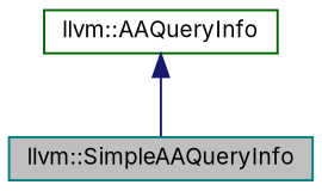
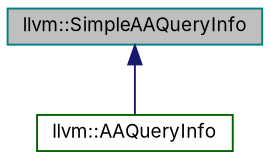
  digraph {
    fontname=Inter
    node [fontname=Inter fontsize=10 shape=record]
    n1 [color=teal fillcolor=grey75 fontcolor=black height=0.2 label="llvm::SimpleAAQueryInfo" style=filled width=0.4]
    n2 [color=darkgreen height=0.2 label="llvm::AAQueryInfo" width=0.4]
-   n2 -> n1 [color=midnightblue dir=back fontname=Inter fontsize=10 labelfontname=Helvetica labelfontsize=10 style=solid]
+   n1 -> n2 [color=midnightblue dir=back fontname=Inter fontsize=10 labelfontname=Helvetica labelfontsize=10 style=solid]
  }
